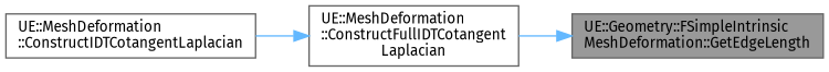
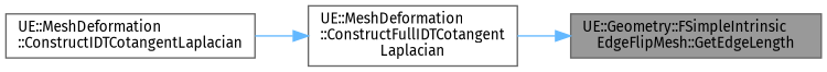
  digraph {
    fontname="Fira Sans"
    rankdir=RL
    node [color=grey40 fillcolor=white fontname="Fira Sans" fontsize=10 shape=box style=filled]
    edge [color=steelblue1 dir=back fontname="Fira Sans" fontsize=10 labelfontname=Helvetica labelfontsize=10 style=solid]
-   n1 [color=gray40 fillcolor=grey60 fontcolor=black height=0.2 label="UE::Geometry::FSimpleIntrinsic\lMeshDeformation::GetEdgeLength" width=0.4]
+   n1 [color=gray40 fillcolor=grey60 fontcolor=black height=0.2 label="UE::Geometry::FSimpleIntrinsic\lEdgeFlipMesh::GetEdgeLength" width=0.4]
    n2 [height=0.2 label="UE::MeshDeformation\l::ConstructFullIDTCotangent\lLaplacian" width=0.4]
    n3 [height=0.2 label="UE::MeshDeformation\l::ConstructIDTCotangentLaplacian" width=0.4]
    n1 -> n2
    n2 -> n3
  }
